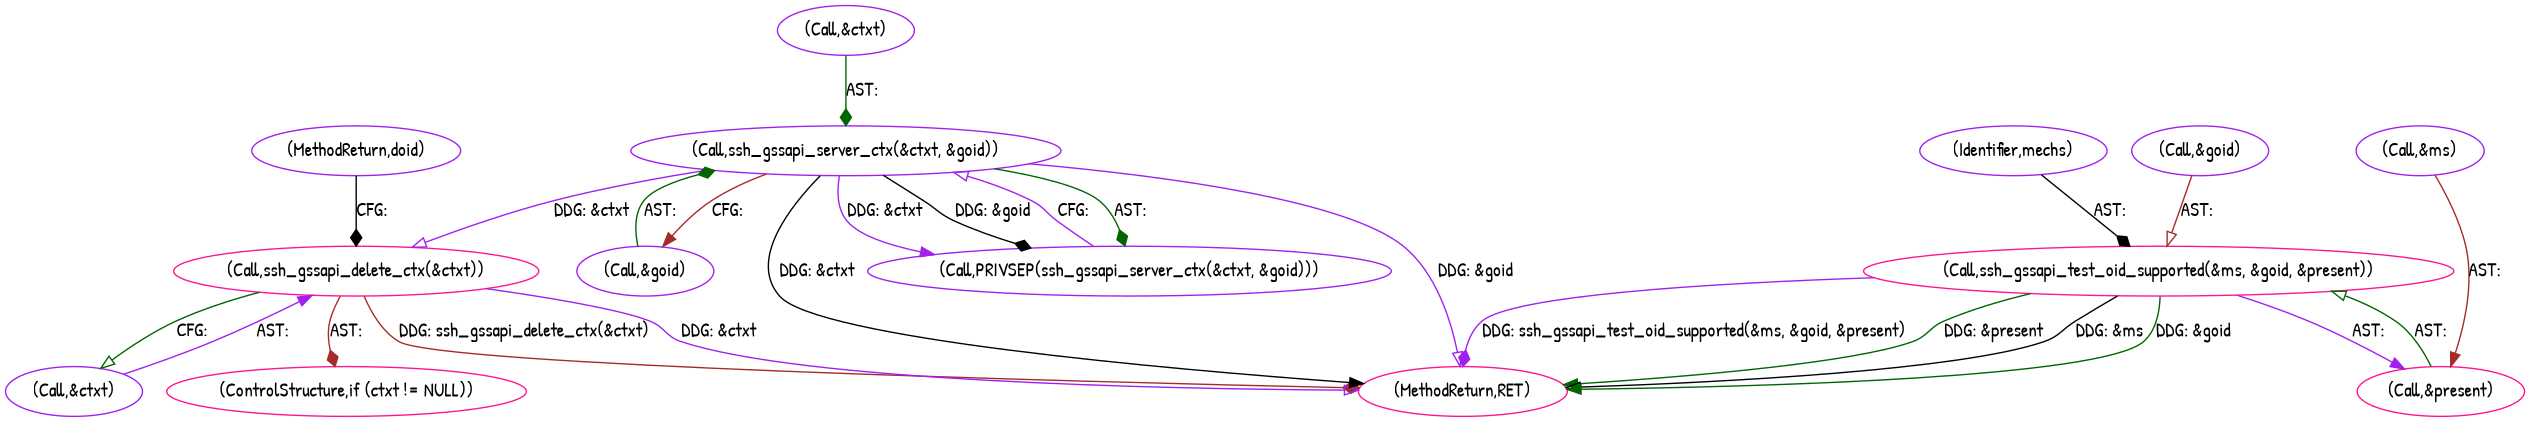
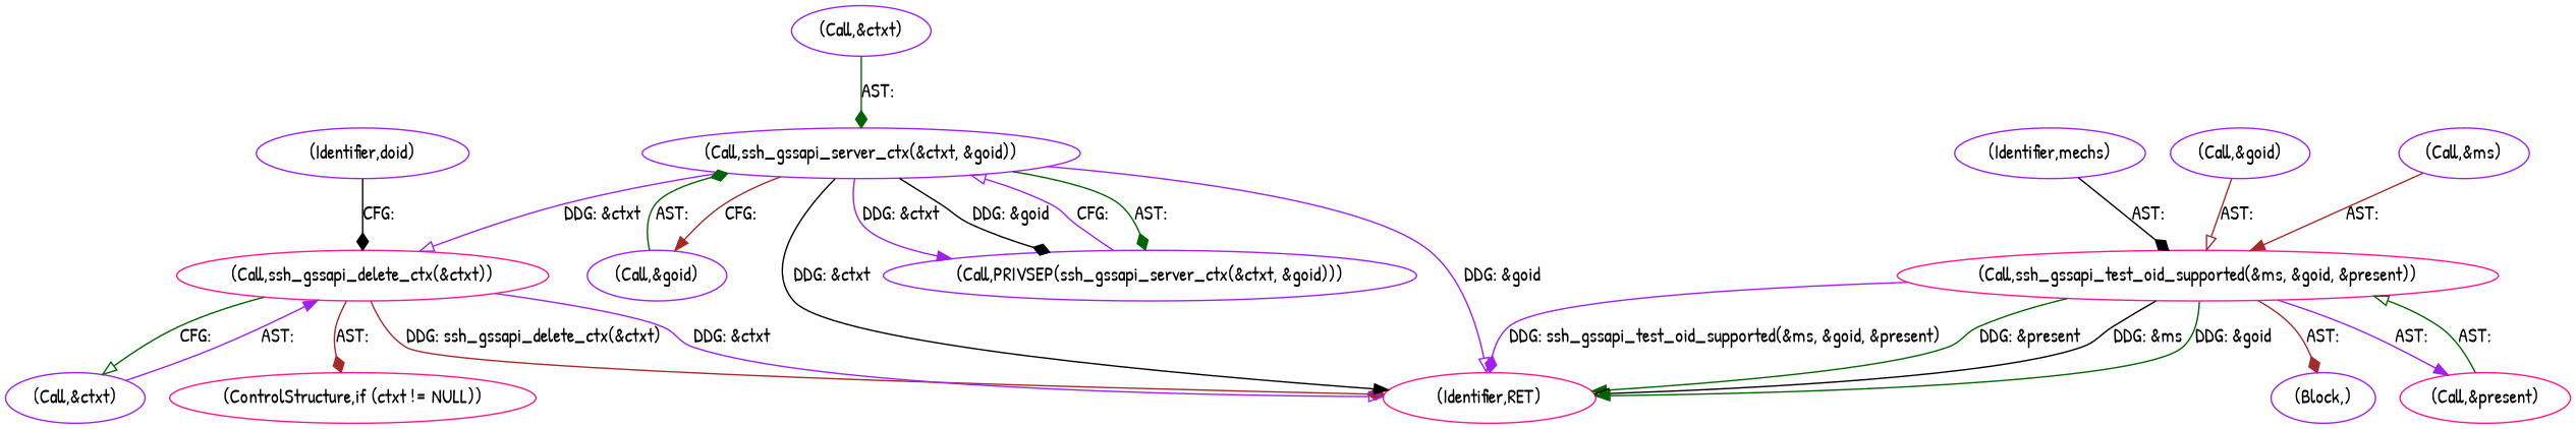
  digraph {
    fontname="Patrick Hand"
    node [color=purple fontname="Patrick Hand"]
    edge [arrowhead=diamond color=purple fontname="Patrick Hand"]
    n1 [color=deeppink label="(Call,ssh_gssapi_delete_ctx(&ctxt))"]
-   n2 [color=deeppink label="(MethodReturn,RET)"]
+   n2 [color=deeppink label="(Identifier,RET)"]
    n3 [label="(Call,&ctxt)"]
    n4 [color=deeppink label="(ControlStructure,if (ctxt != NULL))"]
    n5 [label="(Call,ssh_gssapi_server_ctx(&ctxt, &goid))"]
    n6 [label="(Call,&goid)"]
    n7 [label="(Call,PRIVSEP(ssh_gssapi_server_ctx(&ctxt, &goid)))"]
    n8 [color=deeppink label="(Call,ssh_gssapi_test_oid_supported(&ms, &goid, &present))"]
+   n9 [label="(Block,)"]
    n10 [color=deeppink label="(Call,&present)"]
    n11 [label="(Call,&ctxt)"]
    n12 [label="(Call,&ms)"]
-   n13 [label="(MethodReturn,doid)"]
+   n13 [label="(Identifier,doid)"]
    n14 [label="(Identifier,mechs)"]
    n15 [label="(Call,&goid)"]
    n1 -> n2 [color=brown label="DDG: ssh_gssapi_delete_ctx(&ctxt)"]
    n1 -> n2 [arrowhead=onormal label="DDG: &ctxt"]
    n1 -> n3 [arrowhead=onormal color=darkgreen label="CFG: "]
    n1 -> n4 [color=brown label="AST: "]
    n3 -> n1 [arrowhead=normal label="AST: "]
    n5 -> n1 [arrowhead=onormal label="DDG: &ctxt"]
    n5 -> n2 [arrowhead=normal color=black label="DDG: &ctxt"]
    n5 -> n2 [arrowhead=onormal label="DDG: &goid"]
    n5 -> n6 [arrowhead=normal color=brown label="CFG: "]
    n5 -> n7 [color=darkgreen label="AST: "]
    n5 -> n7 [arrowhead=normal label="DDG: &ctxt"]
    n5 -> n7 [color=black label="DDG: &goid"]
    n6 -> n5 [color=darkgreen label="AST: "]
    n7 -> n5 [arrowhead=onormal label="CFG: "]
    n8 -> n2 [arrowhead=normal color=darkgreen label="DDG: &present"]
    n8 -> n2 [arrowhead=onormal color=black label="DDG: &ms"]
    n8 -> n2 [arrowhead=normal color=darkgreen label="DDG: &goid"]
    n8 -> n2 [label="DDG: ssh_gssapi_test_oid_supported(&ms, &goid, &present)"]
+   n8 -> n9 [color=brown label="AST: "]
    n8 -> n10 [arrowhead=normal label="AST: "]
    n10 -> n8 [arrowhead=onormal color=darkgreen label="AST: "]
    n11 -> n5 [color=darkgreen label="AST: "]
-   n12 -> n10 [arrowhead=normal color=brown label="AST: "]
+   n12 -> n8 [arrowhead=normal color=brown label="AST: "]
    n13 -> n1 [color=black label="CFG: "]
    n14 -> n8 [color=black label="AST: "]
    n15 -> n8 [arrowhead=onormal color=brown label="AST: "]
  }
